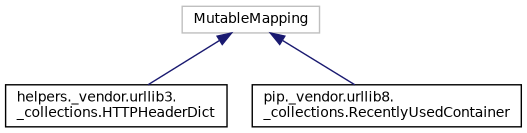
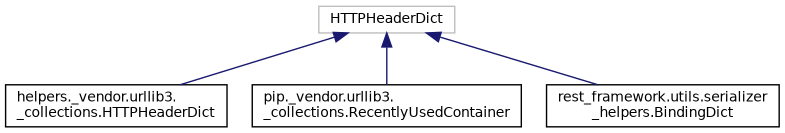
  digraph {
    rankdir=TB
    node [color=black fillcolor=white fontname=Helvetica fontsize=10 shape=record style=filled]
    edge [color=midnightblue dir=back fontname=Helvetica fontsize=10 labelfontname=Helvetica labelfontsize=10 style=solid]
-   n1 [color=grey75 height=0.2 label=MutableMapping width=0.4]
+   n1 [color=grey75 height=0.2 label=HTTPHeaderDict width=0.4]
    n2 [height=0.2 label="helpers._vendor.urllib3.\l_collections.HTTPHeaderDict" width=0.4]
-   n3 [height=0.2 label="pip._vendor.urllib8.\l_collections.RecentlyUsedContainer" width=0.4]
+   n3 [height=0.2 label="pip._vendor.urllib3.\l_collections.RecentlyUsedContainer" width=0.4]
+   n4 [height=0.2 label="rest_framework.utils.serializer\l_helpers.BindingDict" width=0.4]
    n1 -> n2
    n1 -> n3
+   n1 -> n4
  }
